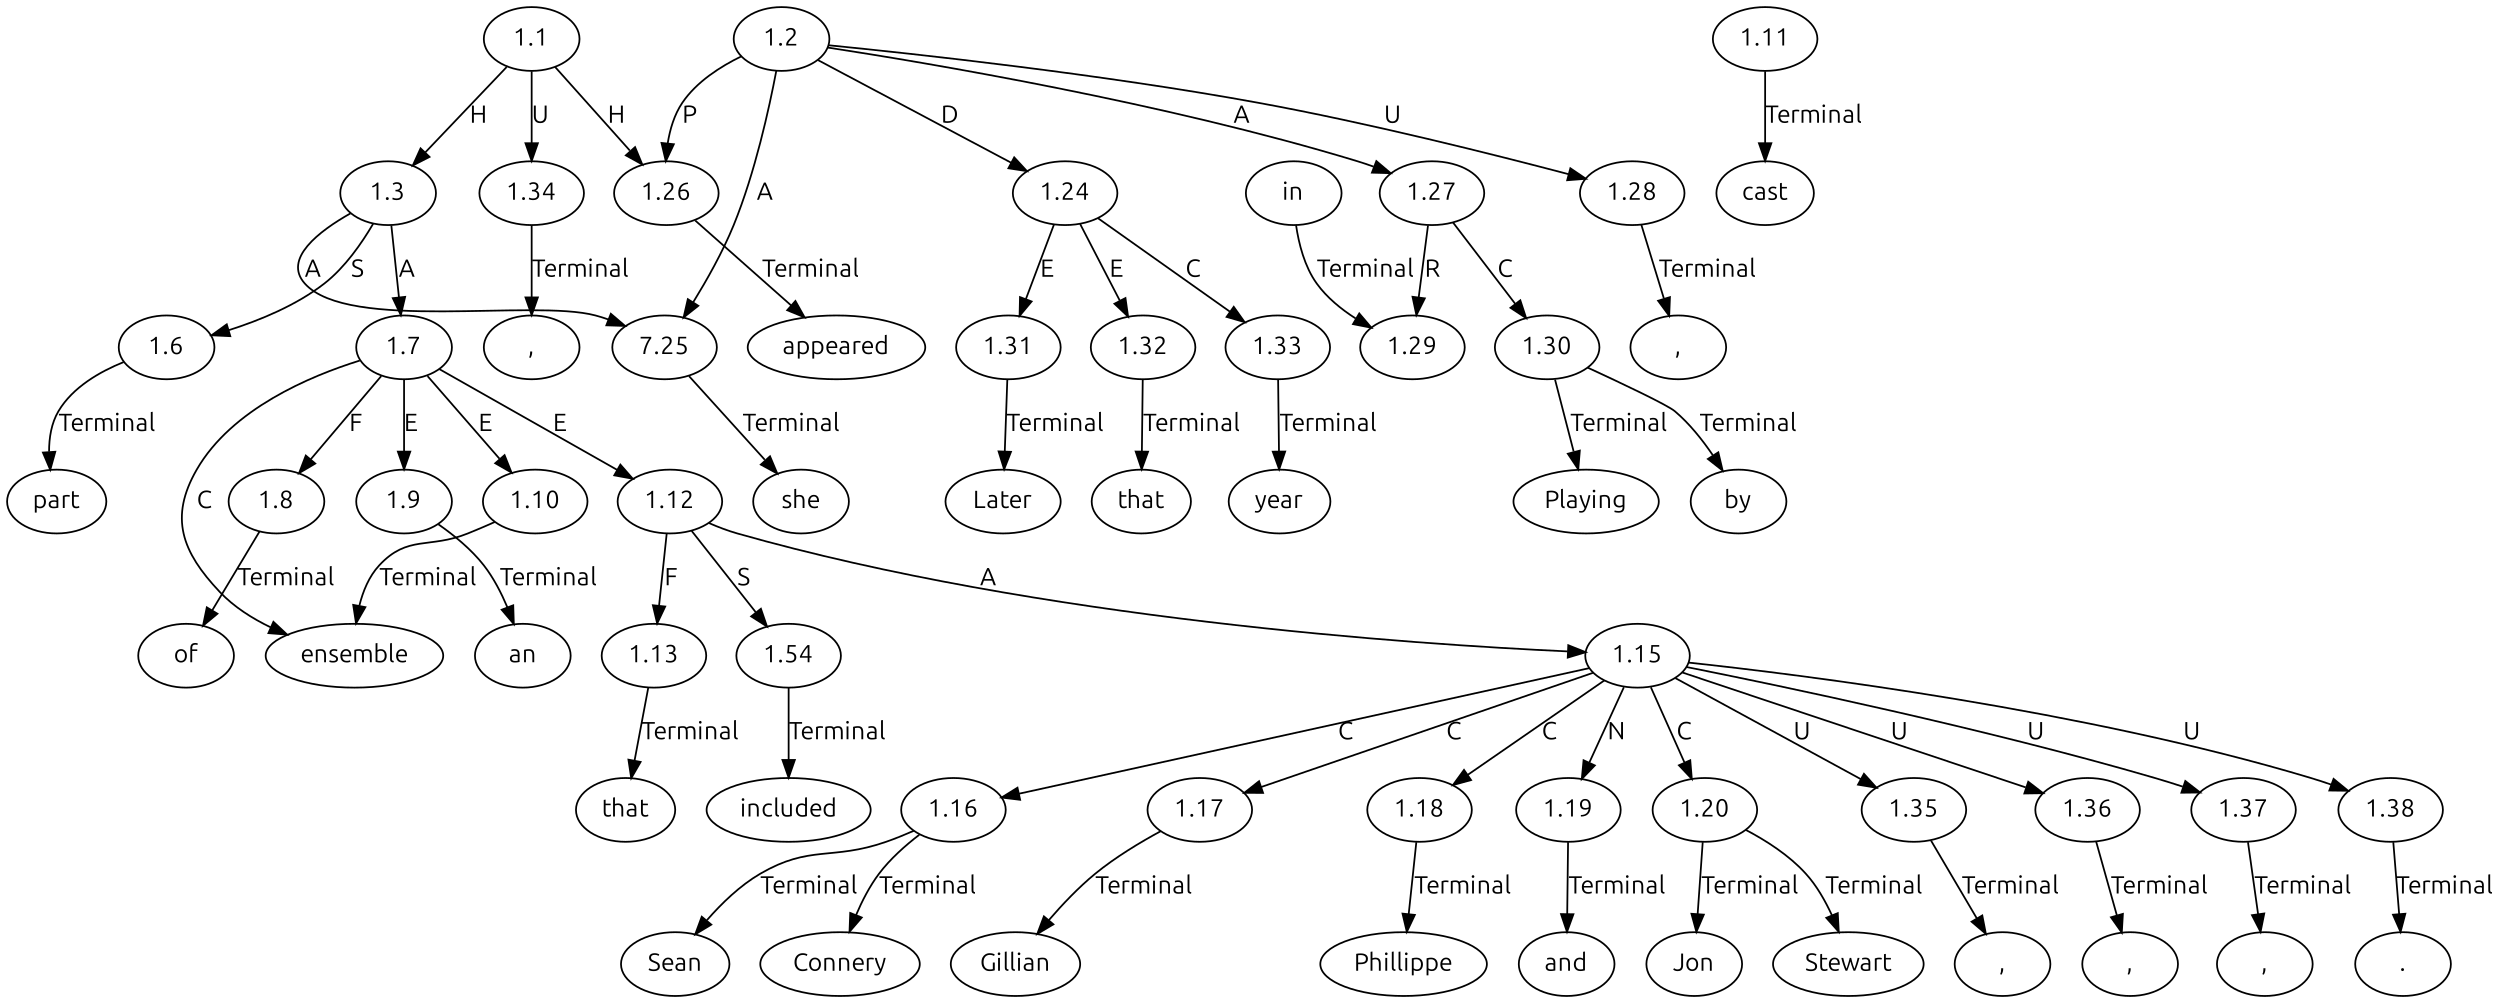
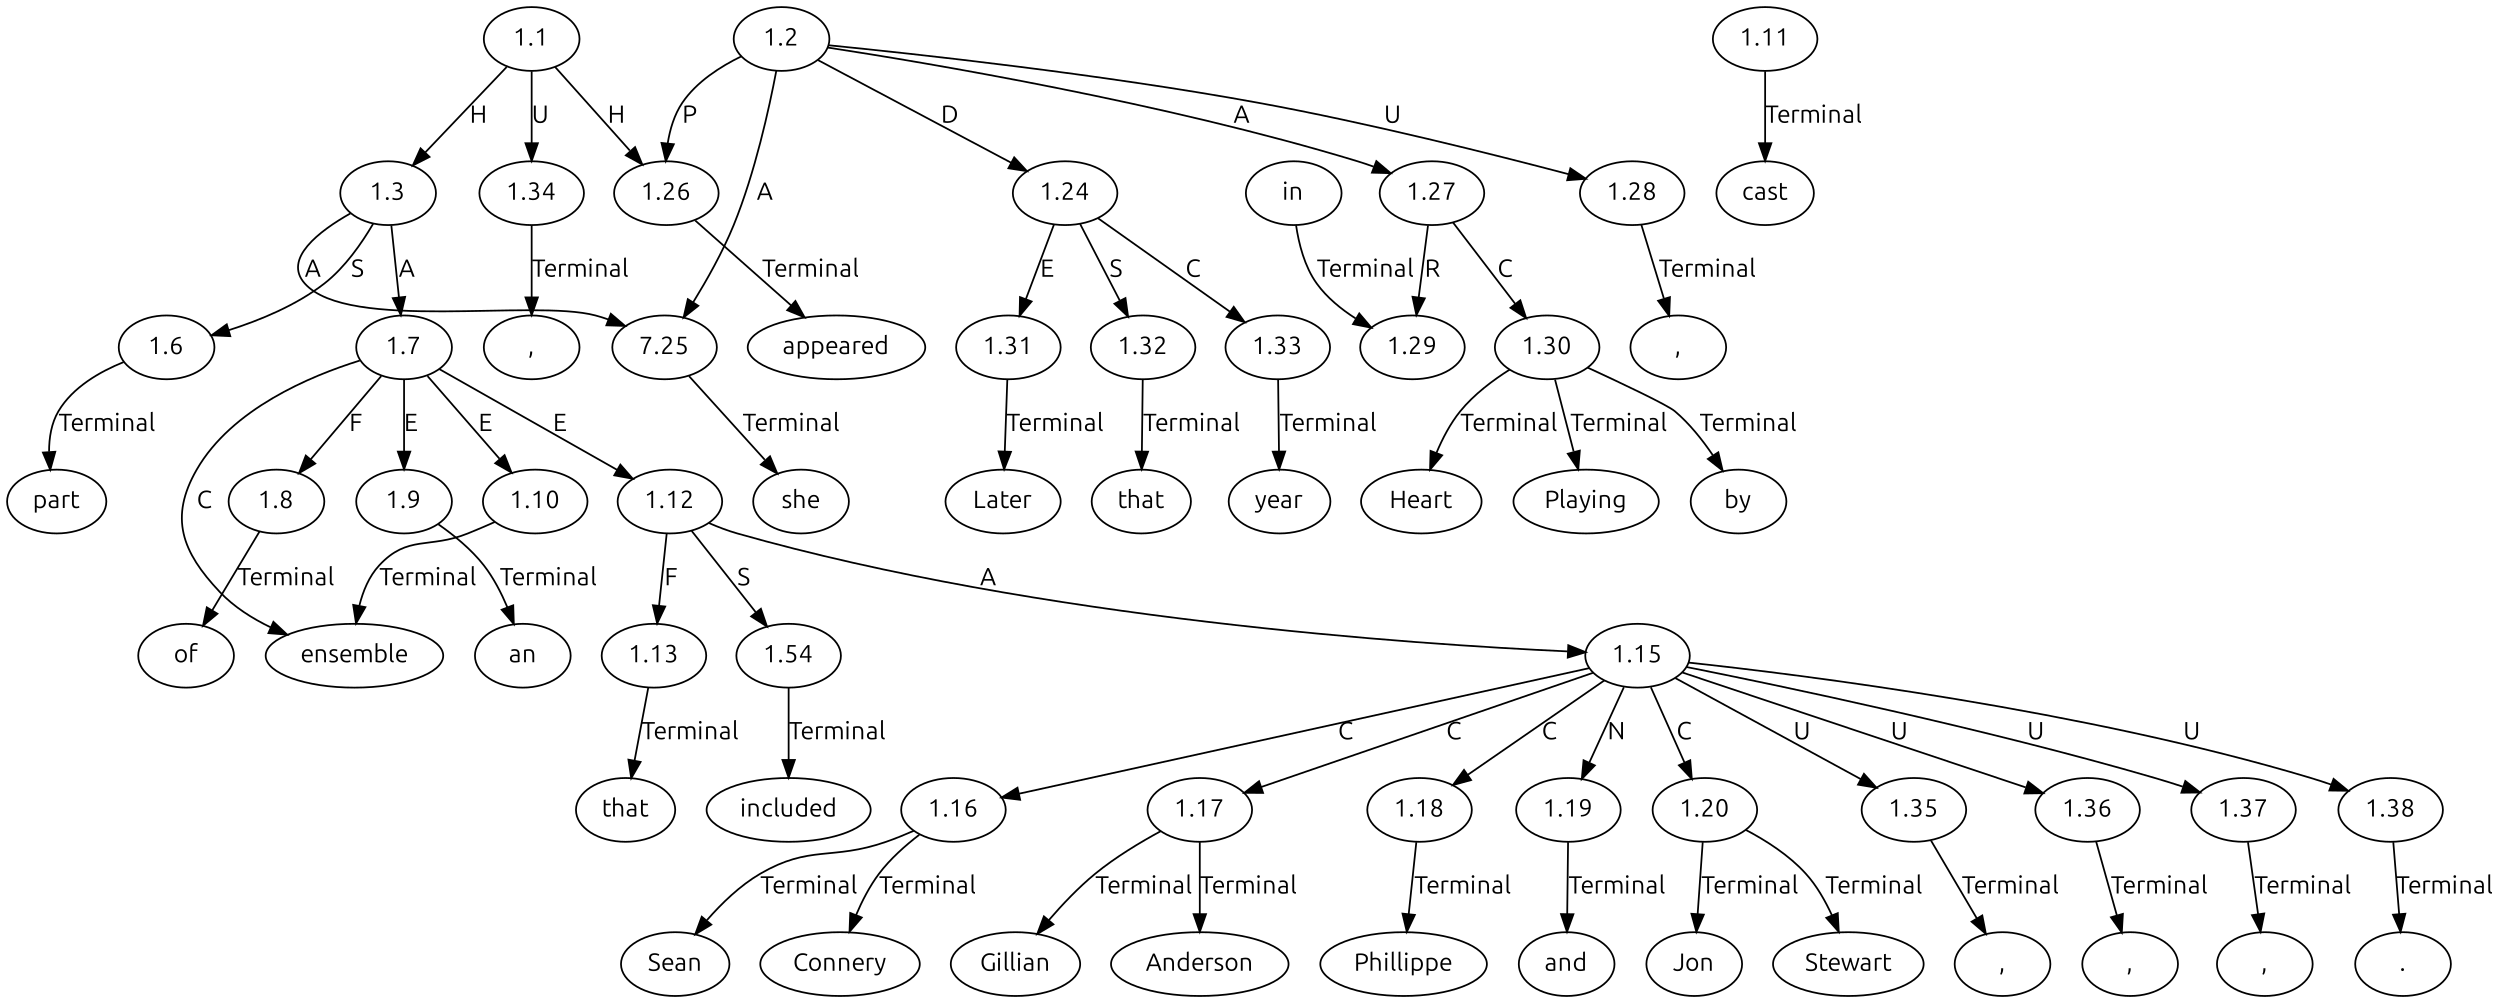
  digraph {
    fontname=Ubuntu
    node [fontname=Ubuntu ordering=out]
    edge [fontname=Ubuntu ordering=out]
    n1 [label=Later]
+   n2 [label=Heart]
    n3 [label=","]
    n4 [label=part]
    n5 [label=of]
    n6 [label=an]
    n7 [label=ensemble]
    n8 [label=cast]
    n9 [label=that]
    n10 [label=included]
    n11 [label=Sean]
    n12 [label=that]
    n13 [label=Connery]
    n14 [label=","]
    n15 [label=Gillian]
+   n16 [label=Anderson]
    n17 [label=","]
    n18 [label=Phillippe]
    n19 [label=","]
    n20 [label=and]
    n21 [label=Jon]
    n22 [label=year]
    n23 [label=Stewart]
    n24 [label="."]
    n25 [label=","]
    n26 [label=she]
    n27 [label=appeared]
    n28 [label=in]
    n29 [label=1.29]
    n30 [label=Playing]
    n31 [label=by]
    n32 [label=1.1]
    n33 [label=1.3]
    n34 [label=1.34]
    n35 [label=1.26]
    n36 [label=1.2]
    n37 [label=1.24]
    n38 [label=7.25]
    n39 [label=1.27]
    n40 [label=1.28]
    n41 [label=1.6]
    n42 [label=1.7]
    n43 [label=1.31]
    n44 [label=1.32]
    n45 [label=1.33]
    n46 [label=1.30]
    n47 [label=1.8]
    n48 [label=1.9]
    n49 [label=1.10]
    n50 [label=1.12]
    n51 [label=1.11]
    n52 [label=1.13]
    n53 [label=1.54]
    n54 [label=1.15]
    n55 [label=1.16]
    n56 [label=1.17]
    n57 [label=1.18]
    n58 [label=1.19]
    n59 [label=1.20]
    n60 [label=1.35]
    n61 [label=1.36]
    n62 [label=1.37]
    n63 [label=1.38]
    n28 -> n29 [label=Terminal]
    n32 -> n33 [label=H]
    n32 -> n34 [label=U]
    n32 -> n35 [label=H]
    n33 -> n38 [label=A]
    n33 -> n41 [label=S]
    n33 -> n42 [label=A]
    n34 -> n3 [label=Terminal]
    n35 -> n27 [label=Terminal]
    n36 -> n35 [label=P]
    n36 -> n37 [label=D]
    n36 -> n38 [label=A]
    n36 -> n39 [label=A]
    n36 -> n40 [label=U]
    n37 -> n43 [label=E]
-   n37 -> n44 [label=E]
+   n37 -> n44 [label=S]
    n37 -> n45 [label=C]
    n38 -> n26 [label=Terminal]
    n39 -> n29 [label=R]
    n39 -> n46 [label=C]
    n40 -> n25 [label=Terminal]
    n41 -> n4 [label=Terminal]
    n42 -> n7 [label=C]
    n42 -> n47 [label=F]
    n42 -> n48 [label=E]
    n42 -> n49 [label=E]
    n42 -> n50 [label=E]
    n43 -> n1 [label=Terminal]
    n44 -> n12 [label=Terminal]
    n45 -> n22 [label=Terminal]
+   n46 -> n2 [label=Terminal]
    n46 -> n30 [label=Terminal]
    n46 -> n31 [label=Terminal]
    n47 -> n5 [label=Terminal]
    n48 -> n6 [label=Terminal]
    n49 -> n7 [label=Terminal]
    n50 -> n52 [label=F]
    n50 -> n53 [label=S]
    n50 -> n54 [label=A]
    n51 -> n8 [label=Terminal]
    n52 -> n9 [label=Terminal]
    n53 -> n10 [label=Terminal]
    n54 -> n55 [label=C]
    n54 -> n56 [label=C]
    n54 -> n57 [label=C]
    n54 -> n58 [label=N]
    n54 -> n59 [label=C]
    n54 -> n60 [label=U]
    n54 -> n61 [label=U]
    n54 -> n62 [label=U]
    n54 -> n63 [label=U]
    n55 -> n11 [label=Terminal]
    n55 -> n13 [label=Terminal]
    n56 -> n15 [label=Terminal]
+   n56 -> n16 [label=Terminal]
    n57 -> n18 [label=Terminal]
    n58 -> n20 [label=Terminal]
    n59 -> n21 [label=Terminal]
    n59 -> n23 [label=Terminal]
    n60 -> n14 [label=Terminal]
    n61 -> n17 [label=Terminal]
    n62 -> n19 [label=Terminal]
    n63 -> n24 [label=Terminal]
  }
